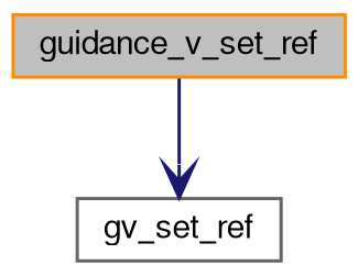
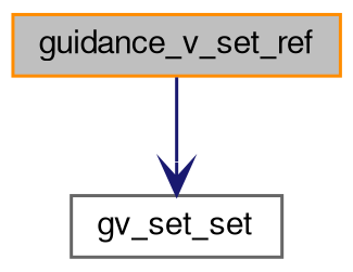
  digraph {
    rankdir=TB
    node [fontname=FreeSans fontsize=10 shape=record style=filled]
    n1 [color=darkorange fillcolor=grey75 fontcolor=black height=0.2 label=guidance_v_set_ref width=0.4]
-   n2 [color=gray40 fillcolor=white height=0.2 label=gv_set_ref width=0.4]
+   n2 [color=gray40 fillcolor=white height=0.2 label=gv_set_set width=0.4]
    n1 -> n2 [color=midnightblue fontname=FreeSans fontsize=10 labelfontname=FreeSans labelfontsize=10 style=solid arrowhead=vee]
  }
